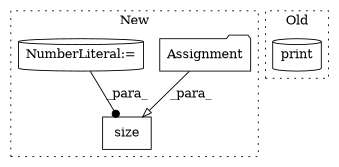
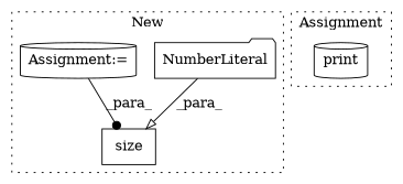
  digraph {
    node [a=32 l=1 shape=cylinder]
    edge [color=black]
    n1 [l="5,1" label=size s="3414,3420" shape=box]
-   n2 [a=34 label=Assignment s=3419 shape=folder]
-   n3 [a=7 label="NumberLiteral:=" s=3341]
+   n2 [a=34 label=NumberLiteral s=3419 shape=folder]
+   n3 [a=7 label="Assignment:=" s=3341]
    n4 [l="6,1" label=print s="4298,4326"]
    subgraph cluster_1 {
      label=New
      style=dotted
      n1
      n2
      n3
    }
    subgraph cluster_2 {
-     label=Old
+     label=Assignment
      style=dotted
      n4
    }
    n2 -> n1 [arrowhead=onormal label=_para_]
    n3 -> n1 [arrowhead=dot label=_para_]
  }
